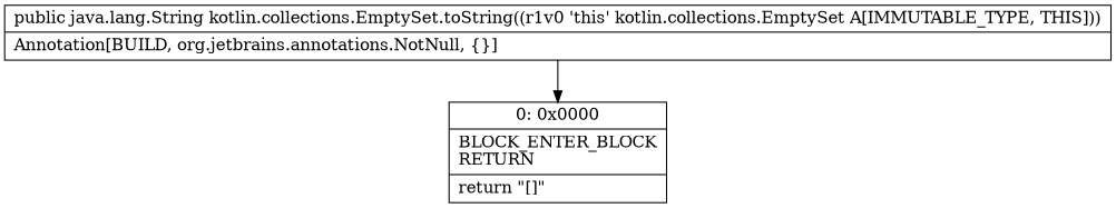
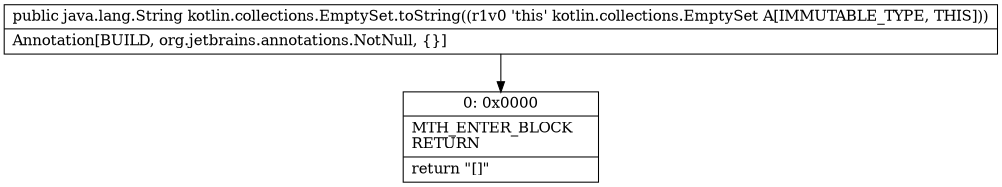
  digraph {
    node [shape=record]
-   n1 [label="{0\:\ 0x0000|BLOCK_ENTER_BLOCK\lRETURN\l|return \"[]\"\l}"]
+   n1 [label="{0\:\ 0x0000|MTH_ENTER_BLOCK\lRETURN\l|return \"[]\"\l}"]
    n2 [label="{public java.lang.String kotlin.collections.EmptySet.toString((r1v0 'this' kotlin.collections.EmptySet A[IMMUTABLE_TYPE, THIS]))  | Annotation[BUILD, org.jetbrains.annotations.NotNull, \{\}]\l}"]
    n2 -> n1
  }
